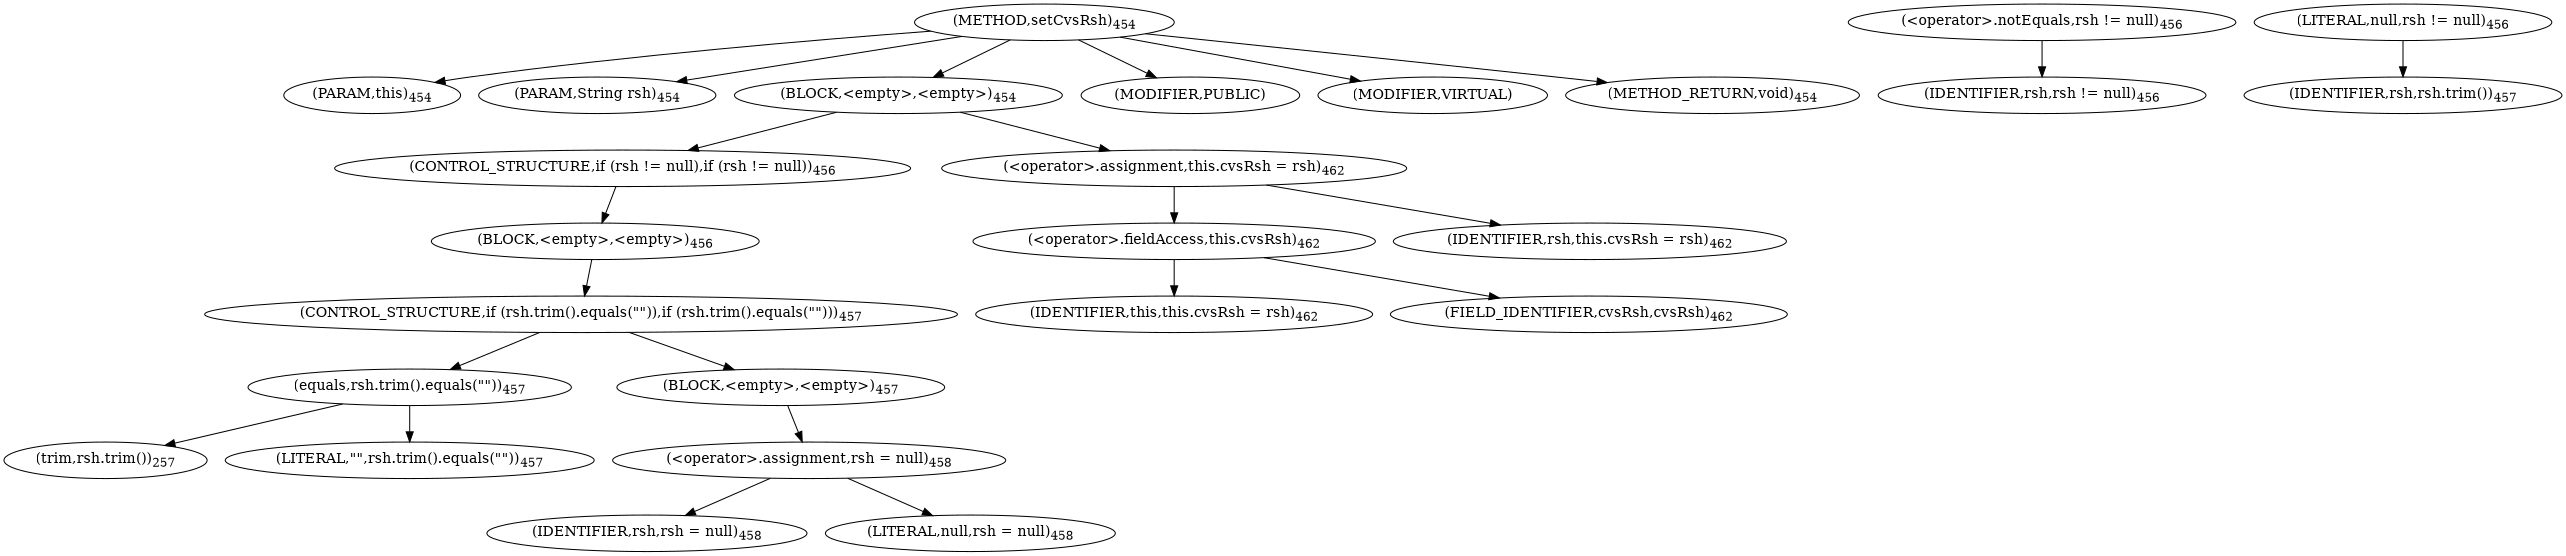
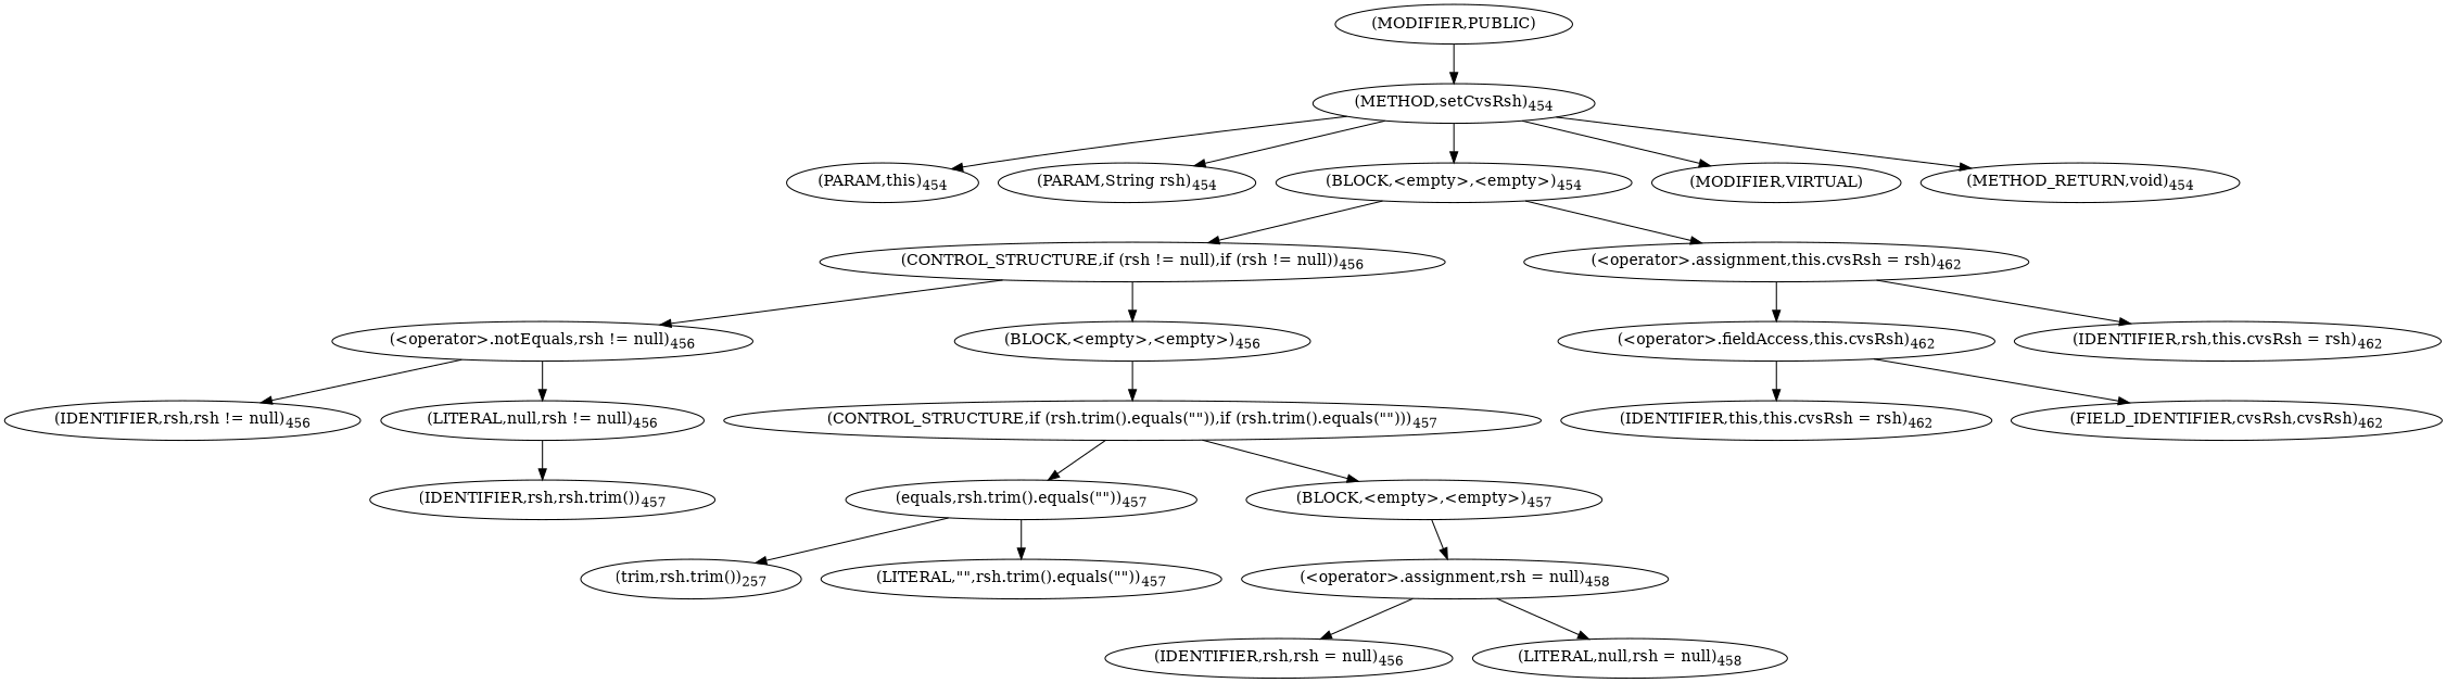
  digraph {
    n1 [label=<(METHOD,setCvsRsh)<SUB>454</SUB>>]
    n2 [label=<(PARAM,this)<SUB>454</SUB>>]
    n3 [label=<(PARAM,String rsh)<SUB>454</SUB>>]
    n4 [label=<(BLOCK,&lt;empty&gt;,&lt;empty&gt;)<SUB>454</SUB>>]
    n5 [label=<(MODIFIER,PUBLIC)>]
    n6 [label=<(MODIFIER,VIRTUAL)>]
    n7 [label=<(METHOD_RETURN,void)<SUB>454</SUB>>]
    n8 [label=<(CONTROL_STRUCTURE,if (rsh != null),if (rsh != null))<SUB>456</SUB>>]
    n9 [label=<(&lt;operator&gt;.assignment,this.cvsRsh = rsh)<SUB>462</SUB>>]
    n10 [label=<(&lt;operator&gt;.notEquals,rsh != null)<SUB>456</SUB>>]
    n11 [label=<(BLOCK,&lt;empty&gt;,&lt;empty&gt;)<SUB>456</SUB>>]
    n12 [label=<(&lt;operator&gt;.fieldAccess,this.cvsRsh)<SUB>462</SUB>>]
    n13 [label=<(IDENTIFIER,rsh,this.cvsRsh = rsh)<SUB>462</SUB>>]
    n14 [label=<(IDENTIFIER,rsh,rsh != null)<SUB>456</SUB>>]
    n15 [label=<(LITERAL,null,rsh != null)<SUB>456</SUB>>]
    n16 [label=<(CONTROL_STRUCTURE,if (rsh.trim().equals(&quot;&quot;)),if (rsh.trim().equals(&quot;&quot;)))<SUB>457</SUB>>]
    n17 [label=<(IDENTIFIER,rsh,rsh.trim())<SUB>457</SUB>>]
    n18 [label=<(equals,rsh.trim().equals(&quot;&quot;))<SUB>457</SUB>>]
    n19 [label=<(BLOCK,&lt;empty&gt;,&lt;empty&gt;)<SUB>457</SUB>>]
    n20 [label=<(trim,rsh.trim())<SUB>257</SUB>>]
    n21 [label=<(LITERAL,&quot;&quot;,rsh.trim().equals(&quot;&quot;))<SUB>457</SUB>>]
    n22 [label=<(&lt;operator&gt;.assignment,rsh = null)<SUB>458</SUB>>]
-   n23 [label=<(IDENTIFIER,rsh,rsh = null)<SUB>458</SUB>>]
+   n23 [label=<(IDENTIFIER,rsh,rsh = null)<SUB>456</SUB>>]
    n24 [label=<(LITERAL,null,rsh = null)<SUB>458</SUB>>]
    n25 [label=<(IDENTIFIER,this,this.cvsRsh = rsh)<SUB>462</SUB>>]
    n26 [label=<(FIELD_IDENTIFIER,cvsRsh,cvsRsh)<SUB>462</SUB>>]
    n1 -> n2
    n1 -> n3
    n1 -> n4
-   n1 -> n5
+   n5 -> n1
    n1 -> n6
    n1 -> n7
    n4 -> n8
    n4 -> n9
+   n8 -> n10
    n8 -> n11
    n9 -> n12
    n9 -> n13
    n10 -> n14
+   n10 -> n15
    n11 -> n16
    n12 -> n25
    n12 -> n26
    n15 -> n17
    n16 -> n18
    n16 -> n19
    n18 -> n20
    n18 -> n21
    n19 -> n22
    n22 -> n23
    n22 -> n24
  }
